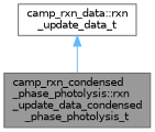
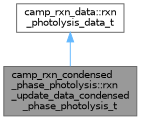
  digraph {
    node [color=gray40 fontname=Helvetica fontsize=10 shape=box style=filled]
    n1 [fillcolor=grey60 fontcolor=black height=0.2 label="camp_rxn_condensed\l_phase_photolysis::rxn\l_update_data_condensed\l_phase_photolysis_t" width=0.4]
-   n2 [fillcolor=white height=0.2 label="camp_rxn_data::rxn\l_update_data_t" width=0.4]
+   n2 [fillcolor=white height=0.2 label="camp_rxn_data::rxn\l_photolysis_data_t" width=0.4]
    n2 -> n1 [color=steelblue1 dir=back fontname=Helvetica fontsize=10 labelfontname=Helvetica labelfontsize=10 style=solid]
  }
